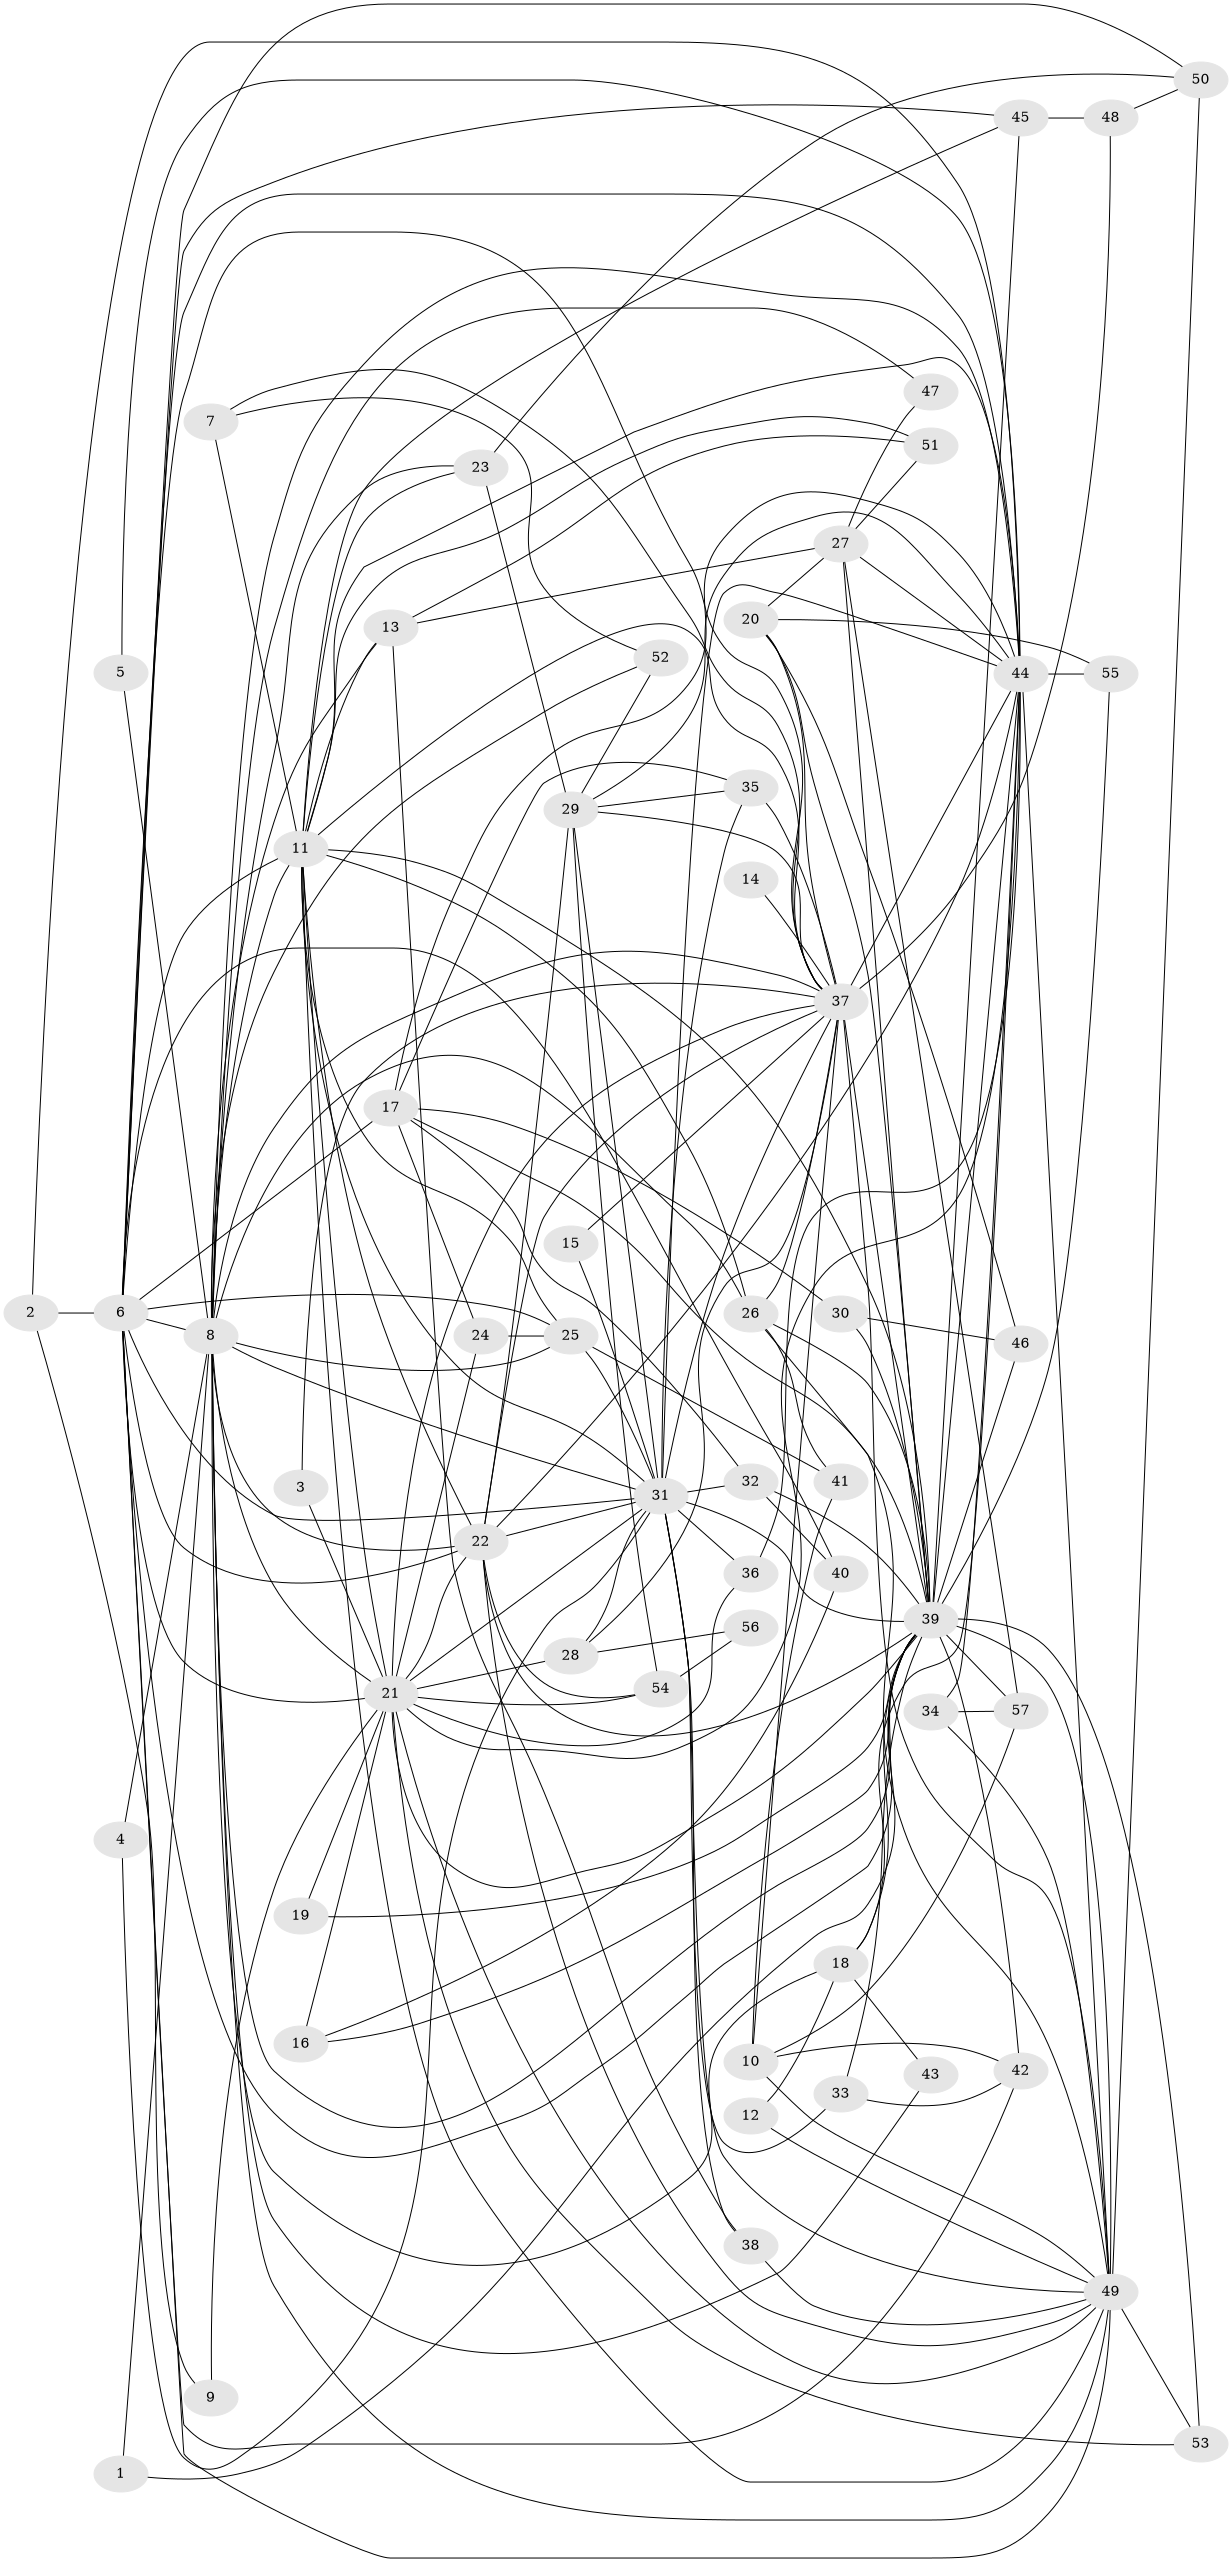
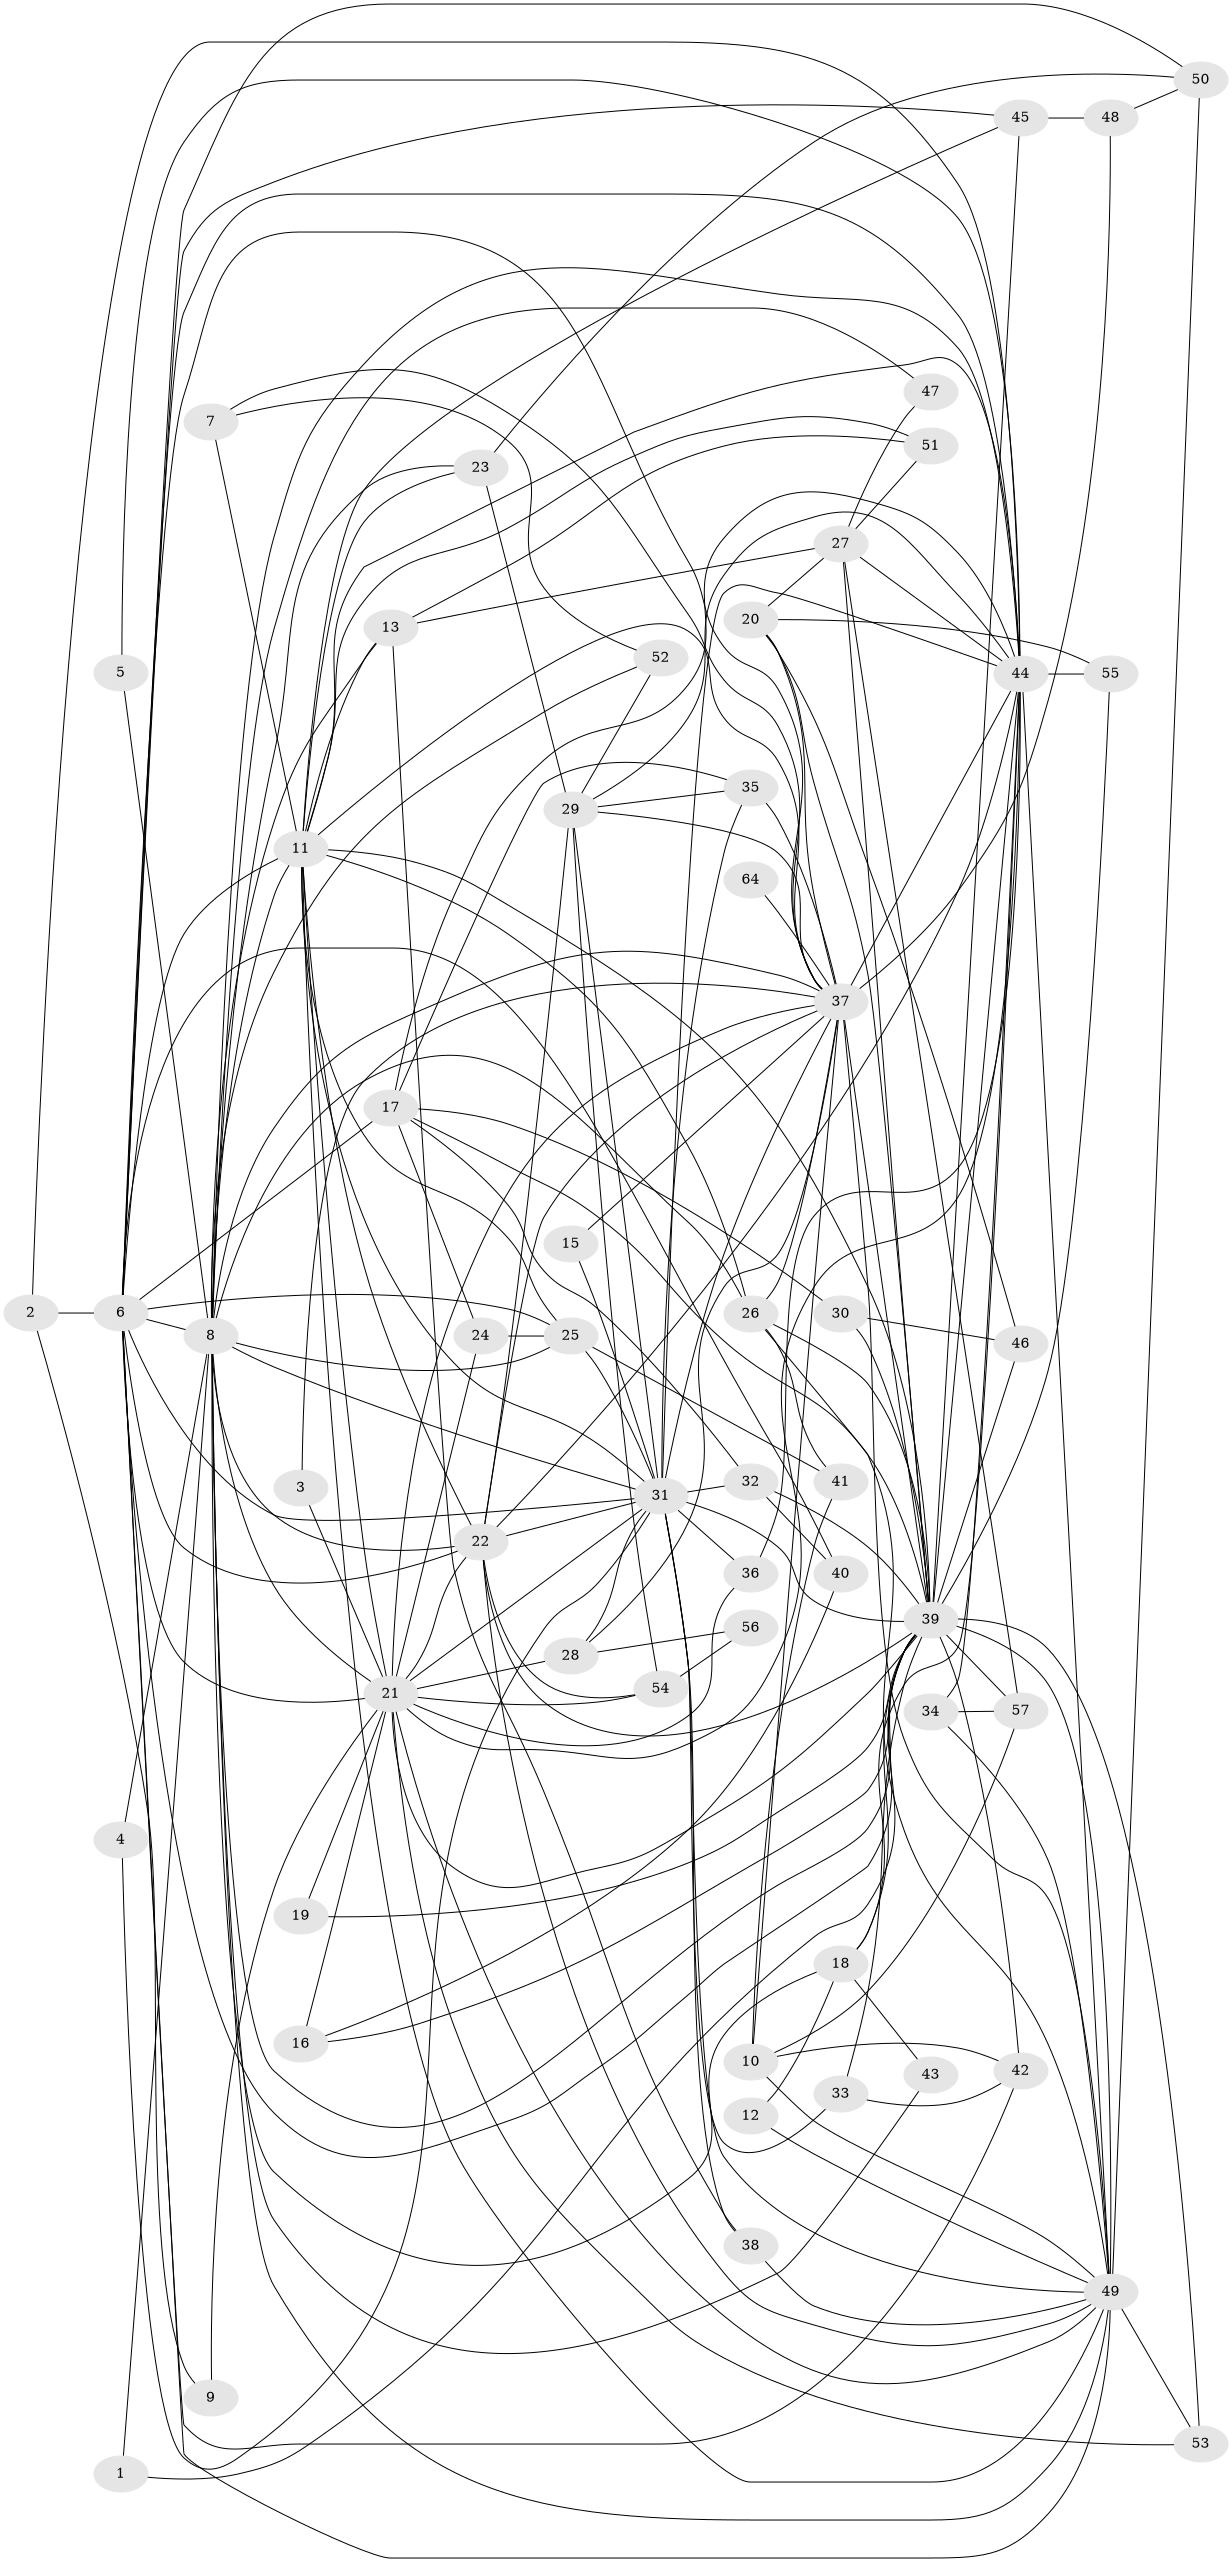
  graph {
    rankdir=LR
    node [color=gray90 style=filled]
    edge [weight=1.0]
    1
    8
    39
    44
    21
    37
    31
    11
    22
    25
    49
    52
    13
    18
    23
    26
    43
    47
    42
    45
    57
    46
    55
    53
    2
    6
    9
    17
    40
    50
    3
    24
    28
    36
    54
    48
    4
    38
    32
    35
    33
    5
    51
    30
    29
    41
    7
    27
    10
    12
    20
-   14
+   14 [label=64]
    15
    16
    19
    56
    34
    1 -- 8
    1 -- 39
    8 -- 39
    8 -- 44
    8 -- 21
    8 -- 37
    8 -- 31 [weight=2.0]
    8 -- 11 [weight=2.0]
    8 -- 22
    8 -- 25
    8 -- 49 [weight=3.0]
    8 -- 52
    8 -- 13 [weight=2.0]
    8 -- 18
    8 -- 23
    8 -- 26
    8 -- 43
    8 -- 47 [weight=2.0]
    39 -- 44
    39 -- 49 [weight=2.0]
    39 -- 42
    39 -- 45
    39 -- 57
    39 -- 46
    39 -- 55
    39 -- 53
    44 -- 49
    44 -- 55
    21 -- 39
    21 -- 44
    21 -- 37
    21 -- 31
    21 -- 22 [weight=3.0]
    21 -- 49
    21 -- 53 [weight=2.0]
    21 -- 24
    21 -- 28
    21 -- 36
    21 -- 54
    37 -- 39 [weight=2.0]
    37 -- 44
    37 -- 49
    37 -- 48
    31 -- 39 [weight=2.0]
    31 -- 44
    31 -- 37
    31 -- 49 [weight=2.0]
    31 -- 36
    31 -- 38
    31 -- 32
    31 -- 35
    31 -- 33
    11 -- 39
    11 -- 44 [weight=2.0]
    11 -- 21
    11 -- 37
    11 -- 31
    11 -- 22
    11 -- 25
    11 -- 49
    11 -- 13
    11 -- 23
    11 -- 26
    11 -- 45
    11 -- 51
    22 -- 39
    22 -- 44 [weight=2.0]
    22 -- 37
    22 -- 31 [weight=3.0]
    22 -- 49 [weight=2.0]
    22 -- 54
    22 -- 29
    25 -- 31
    25 -- 41
    49 -- 53
    49 -- 50
    13 -- 38
    13 -- 51
    13 -- 27
    18 -- 39
    18 -- 44
    18 -- 43
    23 -- 50
    23 -- 29
    26 -- 39
    26 -- 37
    26 -- 49
    26 -- 41
    45 -- 48
    2 -- 44
    2 -- 6
    2 -- 9
    6 -- 8 [weight=2.0]
    6 -- 39
    6 -- 44
    6 -- 21
    6 -- 37
    6 -- 31
    6 -- 11
    6 -- 22
    6 -- 25
    6 -- 49
    6 -- 42
    6 -- 45
    6 -- 17
    6 -- 40
    6 -- 50
    9 -- 21
    17 -- 39
    17 -- 44
    17 -- 24
    17 -- 32
    17 -- 35
    17 -- 30
    3 -- 21
    3 -- 37
    24 -- 25
    28 -- 37
    28 -- 31
    28 -- 56
    36 -- 44
    54 -- 56
    48 -- 50
    4 -- 8
    4 -- 31
    38 -- 49
    32 -- 39
    32 -- 40
    35 -- 37
    33 -- 39
    33 -- 42
    5 -- 8
    5 -- 44
    30 -- 39
    30 -- 46
    29 -- 44
    29 -- 37
    29 -- 31
    29 -- 52
    29 -- 54
    29 -- 35
    7 -- 37
    7 -- 11
    7 -- 52
    27 -- 39
    27 -- 44
    27 -- 47
    27 -- 57
    27 -- 51
    10 -- 37
    10 -- 49
    10 -- 42
    10 -- 57
    10 -- 41
    12 -- 49
    12 -- 18
    20 -- 39
    20 -- 37 [weight=2.0]
    20 -- 46
    20 -- 55
    20 -- 27
    14 -- 37
    15 -- 37 [weight=2.0]
    15 -- 31
    16 -- 39
    16 -- 21
    16 -- 40
    19 -- 39
    19 -- 21
    34 -- 44
    34 -- 49
    34 -- 57
  }
